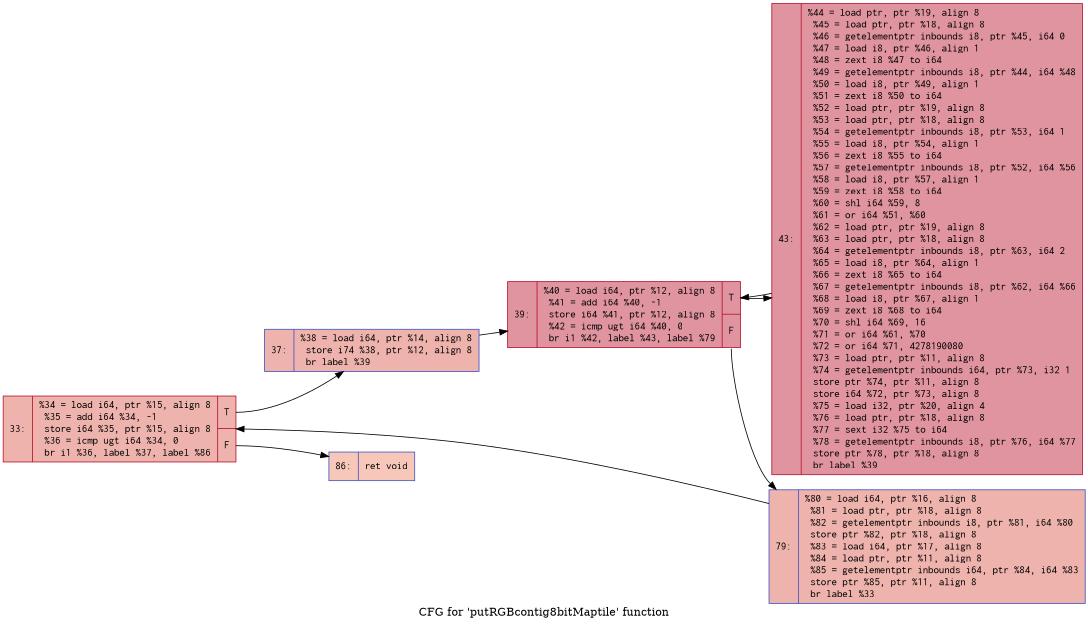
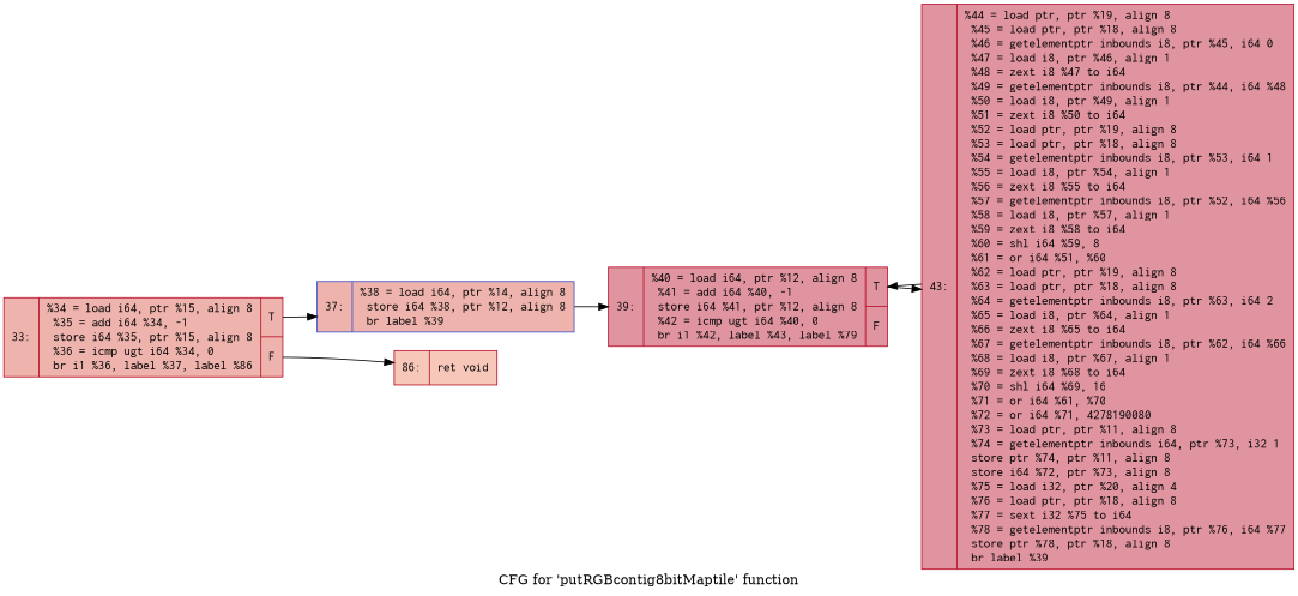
  digraph {
    label="CFG for 'putRGBcontig8bitMaptile' function"
    rankdir=LR
    node [color="#b70d28ff" fillcolor="#d6524470" fontname=Courier shape=record style=filled]
    n1 [label="{33:\l|  %34 = load i64, ptr %15, align 8\l  %35 = add i64 %34, -1\l  store i64 %35, ptr %15, align 8\l  %36 = icmp ugt i64 %34, 0\l  br i1 %36, label %37, label %86\l|{<s0>T|<s1>F}}"]
-   n2 [color="#3d50c3ff" label="{37:\l|  %38 = load i64, ptr %14, align 8\l  store i74 %38, ptr %12, align 8\l  br label %39\l}"]
-   n3 [color="#3d50c3ff" fillcolor="#ec7f6370" label="{86:\l|  ret void\l}"]
+   n2 [color="#3d50c3ff" label="{37:\l|  %38 = load i64, ptr %14, align 8\l  store i64 %38, ptr %12, align 8\l  br label %39\l}"]
+   n3 [fillcolor="#ec7f6370" label="{86:\l|  ret void\l}"]
    n4 [fillcolor="#b70d2870" label="{39:\l|  %40 = load i64, ptr %12, align 8\l  %41 = add i64 %40, -1\l  store i64 %41, ptr %12, align 8\l  %42 = icmp ugt i64 %40, 0\l  br i1 %42, label %43, label %79\l|{<s0>T|<s1>F}}"]
    n5 [fillcolor="#b70d2870" label="{43:\l|  %44 = load ptr, ptr %19, align 8\l  %45 = load ptr, ptr %18, align 8\l  %46 = getelementptr inbounds i8, ptr %45, i64 0\l  %47 = load i8, ptr %46, align 1\l  %48 = zext i8 %47 to i64\l  %49 = getelementptr inbounds i8, ptr %44, i64 %48\l  %50 = load i8, ptr %49, align 1\l  %51 = zext i8 %50 to i64\l  %52 = load ptr, ptr %19, align 8\l  %53 = load ptr, ptr %18, align 8\l  %54 = getelementptr inbounds i8, ptr %53, i64 1\l  %55 = load i8, ptr %54, align 1\l  %56 = zext i8 %55 to i64\l  %57 = getelementptr inbounds i8, ptr %52, i64 %56\l  %58 = load i8, ptr %57, align 1\l  %59 = zext i8 %58 to i64\l  %60 = shl i64 %59, 8\l  %61 = or i64 %51, %60\l  %62 = load ptr, ptr %19, align 8\l  %63 = load ptr, ptr %18, align 8\l  %64 = getelementptr inbounds i8, ptr %63, i64 2\l  %65 = load i8, ptr %64, align 1\l  %66 = zext i8 %65 to i64\l  %67 = getelementptr inbounds i8, ptr %62, i64 %66\l  %68 = load i8, ptr %67, align 1\l  %69 = zext i8 %68 to i64\l  %70 = shl i64 %69, 16\l  %71 = or i64 %61, %70\l  %72 = or i64 %71, 4278190080\l  %73 = load ptr, ptr %11, align 8\l  %74 = getelementptr inbounds i64, ptr %73, i32 1\l  store ptr %74, ptr %11, align 8\l  store i64 %72, ptr %73, align 8\l  %75 = load i32, ptr %20, align 4\l  %76 = load ptr, ptr %18, align 8\l  %77 = sext i32 %75 to i64\l  %78 = getelementptr inbounds i8, ptr %76, i64 %77\l  store ptr %78, ptr %18, align 8\l  br label %39\l}"]
-   n6 [color="#3d50c3ff" label="{79:\l|  %80 = load i64, ptr %16, align 8\l  %81 = load ptr, ptr %18, align 8\l  %82 = getelementptr inbounds i8, ptr %81, i64 %80\l  store ptr %82, ptr %18, align 8\l  %83 = load i64, ptr %17, align 8\l  %84 = load ptr, ptr %11, align 8\l  %85 = getelementptr inbounds i64, ptr %84, i64 %83\l  store ptr %85, ptr %11, align 8\l  br label %33\l}"]
    n1 -> n2 [tailport=s0]
    n1 -> n3 [tailport=s1]
    n2 -> n4
    n4 -> n5 [tailport=s0]
-   n4 -> n6 [tailport=s1]
    n5 -> n4
-   n6 -> n1
  }
